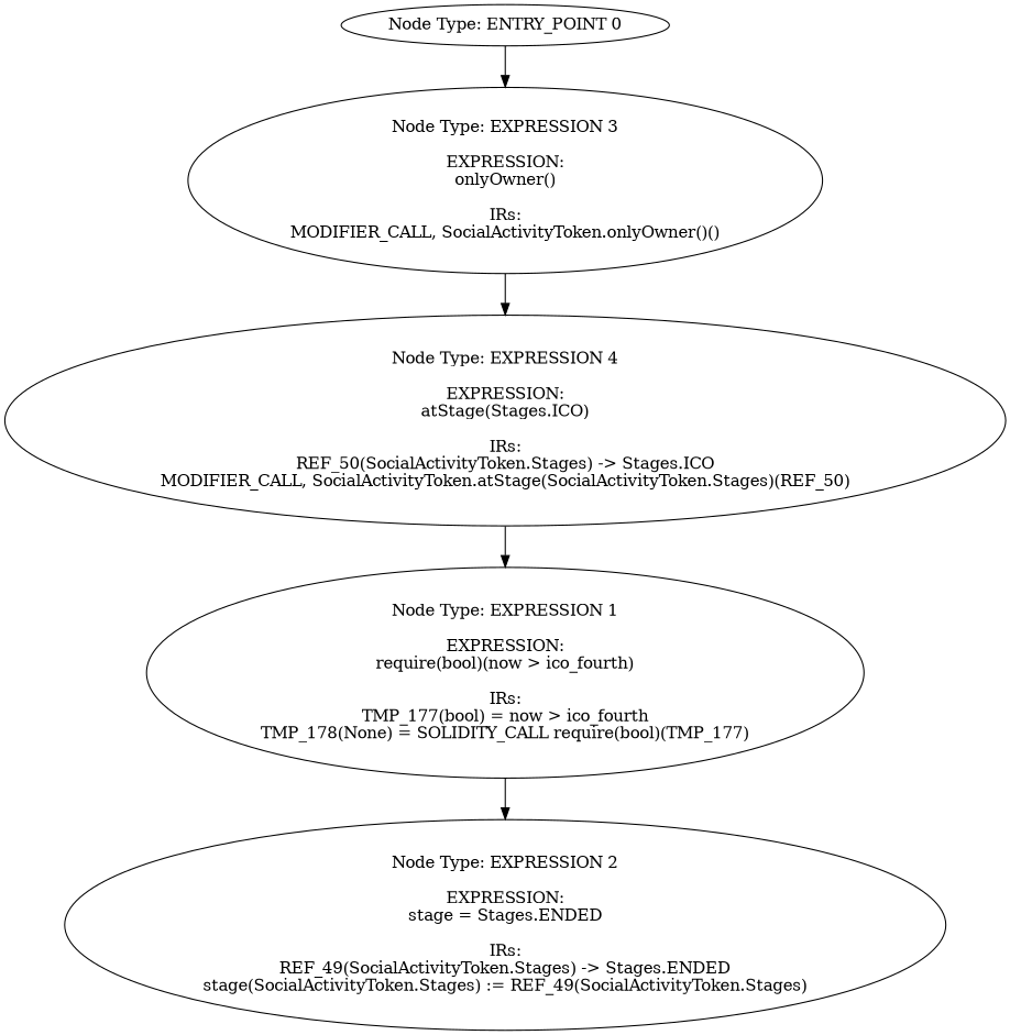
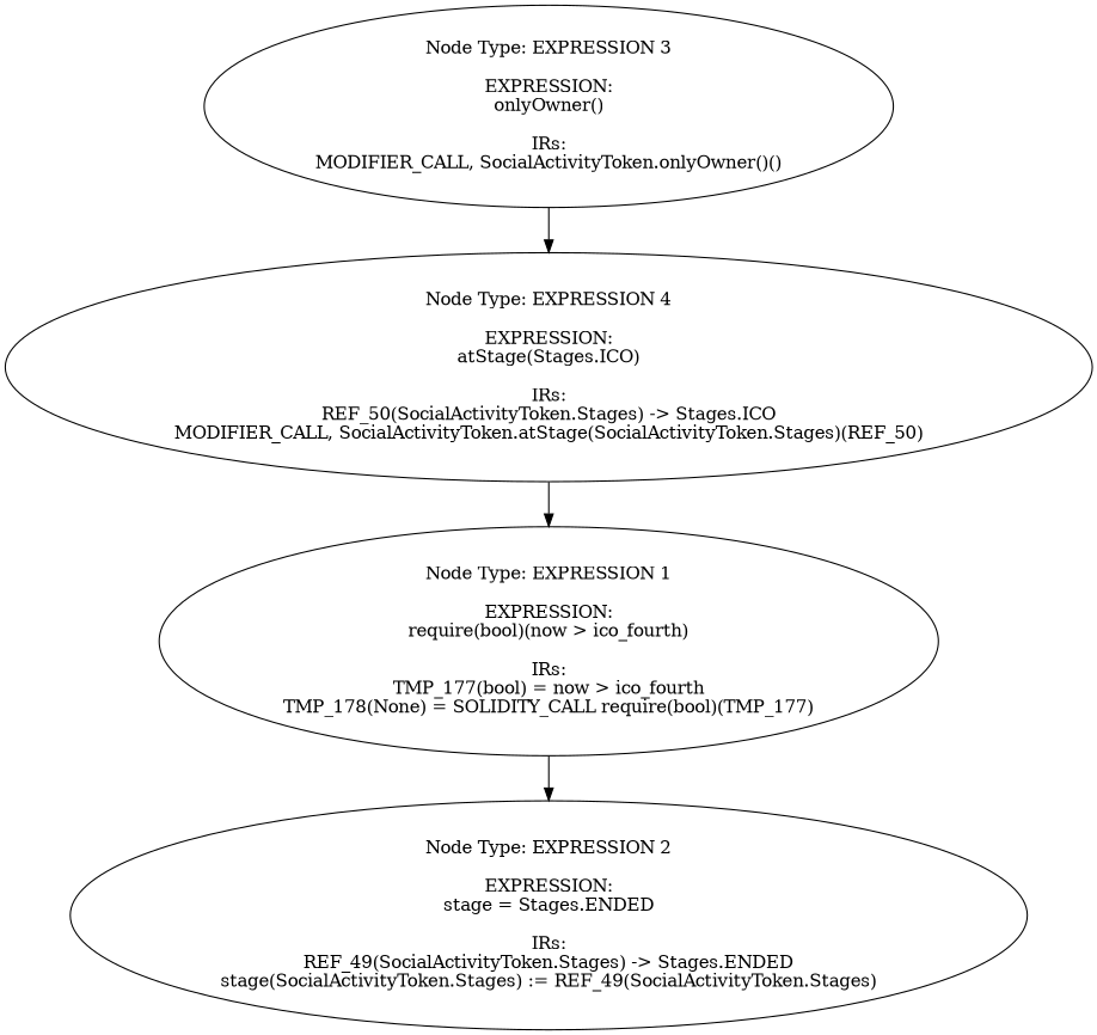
  digraph {
-   n1 [label="Node Type: ENTRY_POINT 0\n"]
    n2 [label="Node Type: EXPRESSION 3\n\nEXPRESSION:\nonlyOwner()\n\nIRs:\nMODIFIER_CALL, SocialActivityToken.onlyOwner()()"]
    n3 [label="Node Type: EXPRESSION 4\n\nEXPRESSION:\natStage(Stages.ICO)\n\nIRs:\nREF_50(SocialActivityToken.Stages) -> Stages.ICO\nMODIFIER_CALL, SocialActivityToken.atStage(SocialActivityToken.Stages)(REF_50)"]
    n4 [label="Node Type: EXPRESSION 1\n\nEXPRESSION:\nrequire(bool)(now > ico_fourth)\n\nIRs:\nTMP_177(bool) = now > ico_fourth\nTMP_178(None) = SOLIDITY_CALL require(bool)(TMP_177)"]
    n5 [label="Node Type: EXPRESSION 2\n\nEXPRESSION:\nstage = Stages.ENDED\n\nIRs:\nREF_49(SocialActivityToken.Stages) -> Stages.ENDED\nstage(SocialActivityToken.Stages) := REF_49(SocialActivityToken.Stages)"]
-   n1 -> n2
    n2 -> n3
    n3 -> n4
    n4 -> n5
  }
